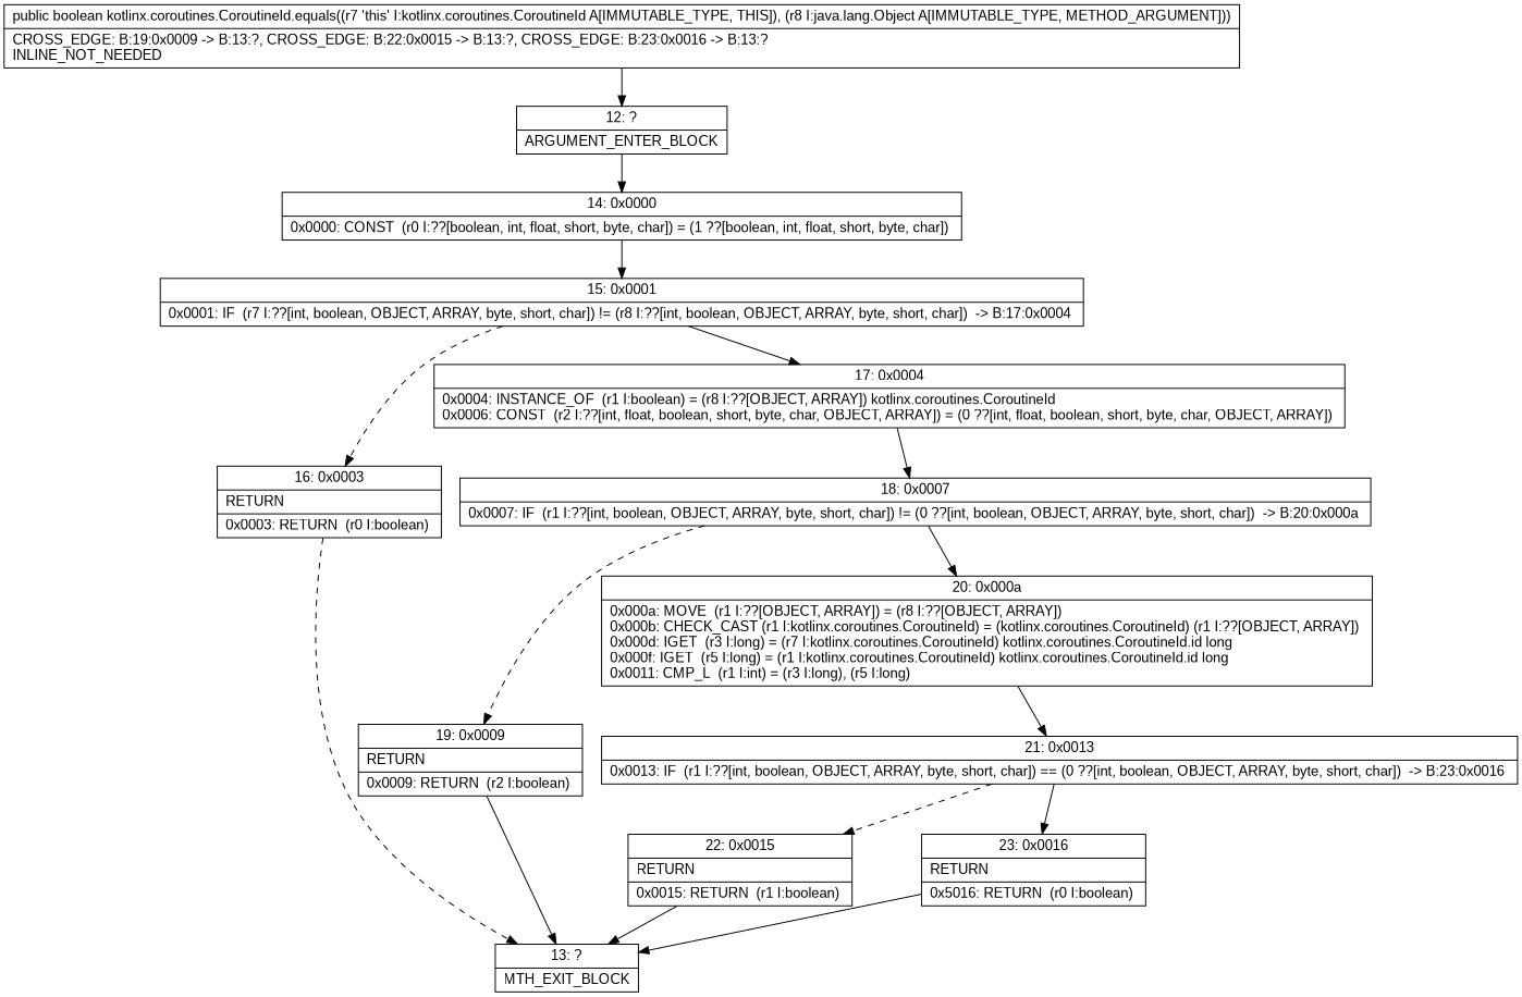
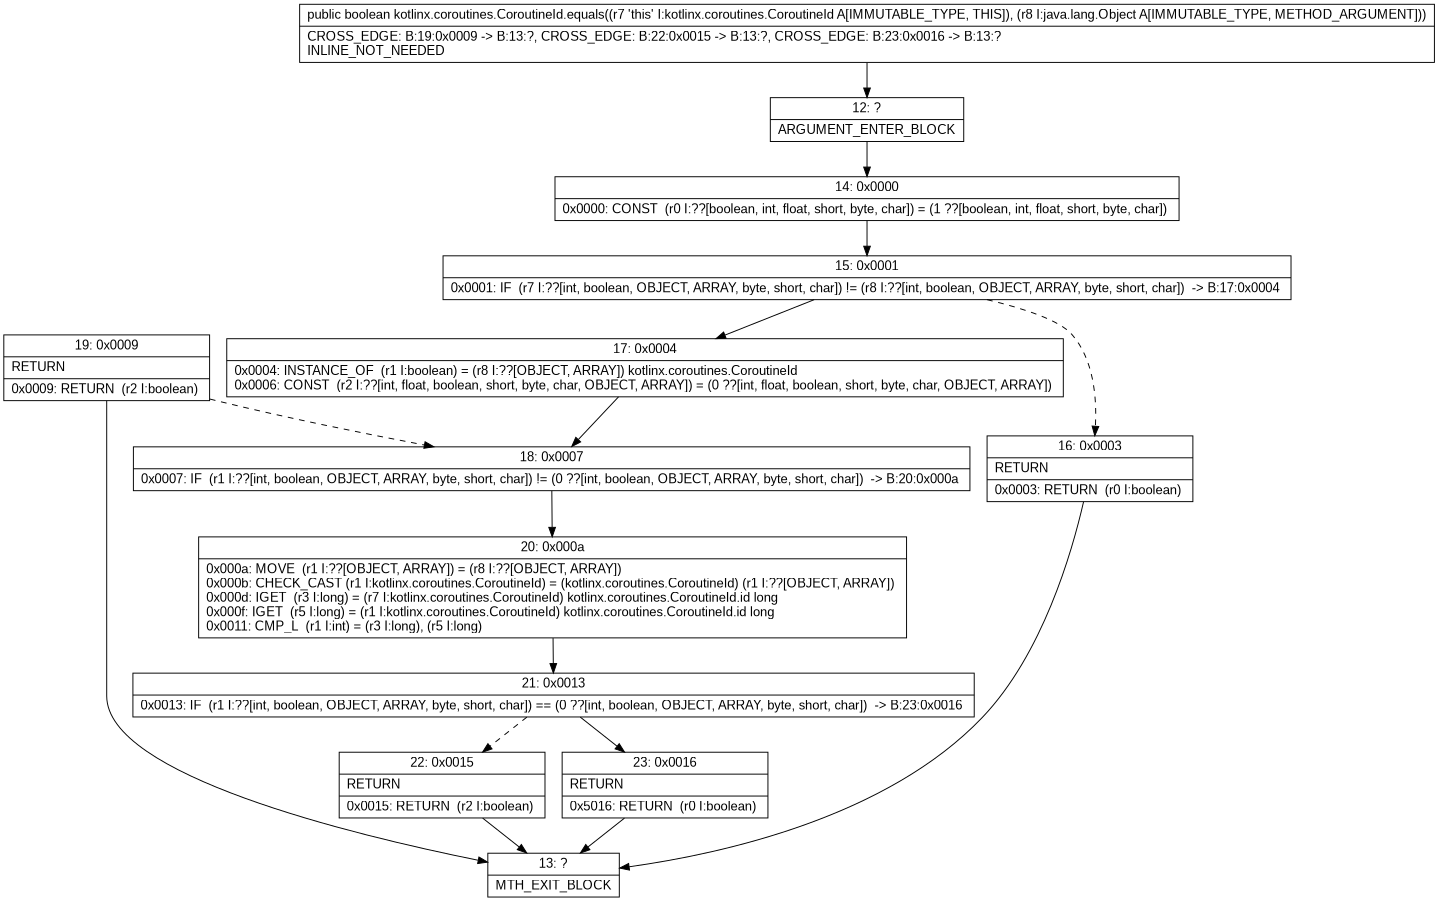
  digraph {
    fontname="Liberation Sans"
    node [fontname="Liberation Sans" shape=record]
    edge [fontname="Liberation Sans"]
    n1 [label="{12\:\ ?|ARGUMENT_ENTER_BLOCK\l}"]
    n2 [label="{14\:\ 0x0000|0x0000: CONST  (r0 I:??[boolean, int, float, short, byte, char]) = (1 ??[boolean, int, float, short, byte, char]) \l}"]
    n3 [label="{15\:\ 0x0001|0x0001: IF  (r7 I:??[int, boolean, OBJECT, ARRAY, byte, short, char]) != (r8 I:??[int, boolean, OBJECT, ARRAY, byte, short, char])  \-\> B:17:0x0004 \l}"]
    n4 [label="{16\:\ 0x0003|RETURN\l|0x0003: RETURN  (r0 I:boolean) \l}"]
    n5 [label="{17\:\ 0x0004|0x0004: INSTANCE_OF  (r1 I:boolean) = (r8 I:??[OBJECT, ARRAY]) kotlinx.coroutines.CoroutineId \l0x0006: CONST  (r2 I:??[int, float, boolean, short, byte, char, OBJECT, ARRAY]) = (0 ??[int, float, boolean, short, byte, char, OBJECT, ARRAY]) \l}"]
    n6 [label="{13\:\ ?|MTH_EXIT_BLOCK\l}"]
    n7 [label="{18\:\ 0x0007|0x0007: IF  (r1 I:??[int, boolean, OBJECT, ARRAY, byte, short, char]) != (0 ??[int, boolean, OBJECT, ARRAY, byte, short, char])  \-\> B:20:0x000a \l}"]
    n8 [label="{19\:\ 0x0009|RETURN\l|0x0009: RETURN  (r2 I:boolean) \l}"]
    n9 [label="{20\:\ 0x000a|0x000a: MOVE  (r1 I:??[OBJECT, ARRAY]) = (r8 I:??[OBJECT, ARRAY]) \l0x000b: CHECK_CAST (r1 I:kotlinx.coroutines.CoroutineId) = (kotlinx.coroutines.CoroutineId) (r1 I:??[OBJECT, ARRAY]) \l0x000d: IGET  (r3 I:long) = (r7 I:kotlinx.coroutines.CoroutineId) kotlinx.coroutines.CoroutineId.id long \l0x000f: IGET  (r5 I:long) = (r1 I:kotlinx.coroutines.CoroutineId) kotlinx.coroutines.CoroutineId.id long \l0x0011: CMP_L  (r1 I:int) = (r3 I:long), (r5 I:long) \l}"]
    n10 [label="{21\:\ 0x0013|0x0013: IF  (r1 I:??[int, boolean, OBJECT, ARRAY, byte, short, char]) == (0 ??[int, boolean, OBJECT, ARRAY, byte, short, char])  \-\> B:23:0x0016 \l}"]
-   n11 [label="{22\:\ 0x0015|RETURN\l|0x0015: RETURN  (r1 I:boolean) \l}"]
+   n11 [label="{22\:\ 0x0015|RETURN\l|0x0015: RETURN  (r2 I:boolean) \l}"]
    n12 [label="{23\:\ 0x0016|RETURN\l|0x5016: RETURN  (r0 I:boolean) \l}"]
    n13 [label="{public boolean kotlinx.coroutines.CoroutineId.equals((r7 'this' I:kotlinx.coroutines.CoroutineId A[IMMUTABLE_TYPE, THIS]), (r8 I:java.lang.Object A[IMMUTABLE_TYPE, METHOD_ARGUMENT]))  | CROSS_EDGE: B:19:0x0009 \-\> B:13:?, CROSS_EDGE: B:22:0x0015 \-\> B:13:?, CROSS_EDGE: B:23:0x0016 \-\> B:13:?\lINLINE_NOT_NEEDED\l}"]
    n1 -> n2
    n2 -> n3
    n3 -> n4 [style=dashed]
    n3 -> n5
-   n4 -> n6 [style=dashed]
+   n4 -> n6
    n5 -> n7
-   n7 -> n8 [style=dashed]
+   n8 -> n7 [style=dashed]
    n7 -> n9
    n8 -> n6
    n9 -> n10
    n10 -> n11 [style=dashed]
    n10 -> n12
    n11 -> n6
    n12 -> n6
    n13 -> n1
  }
